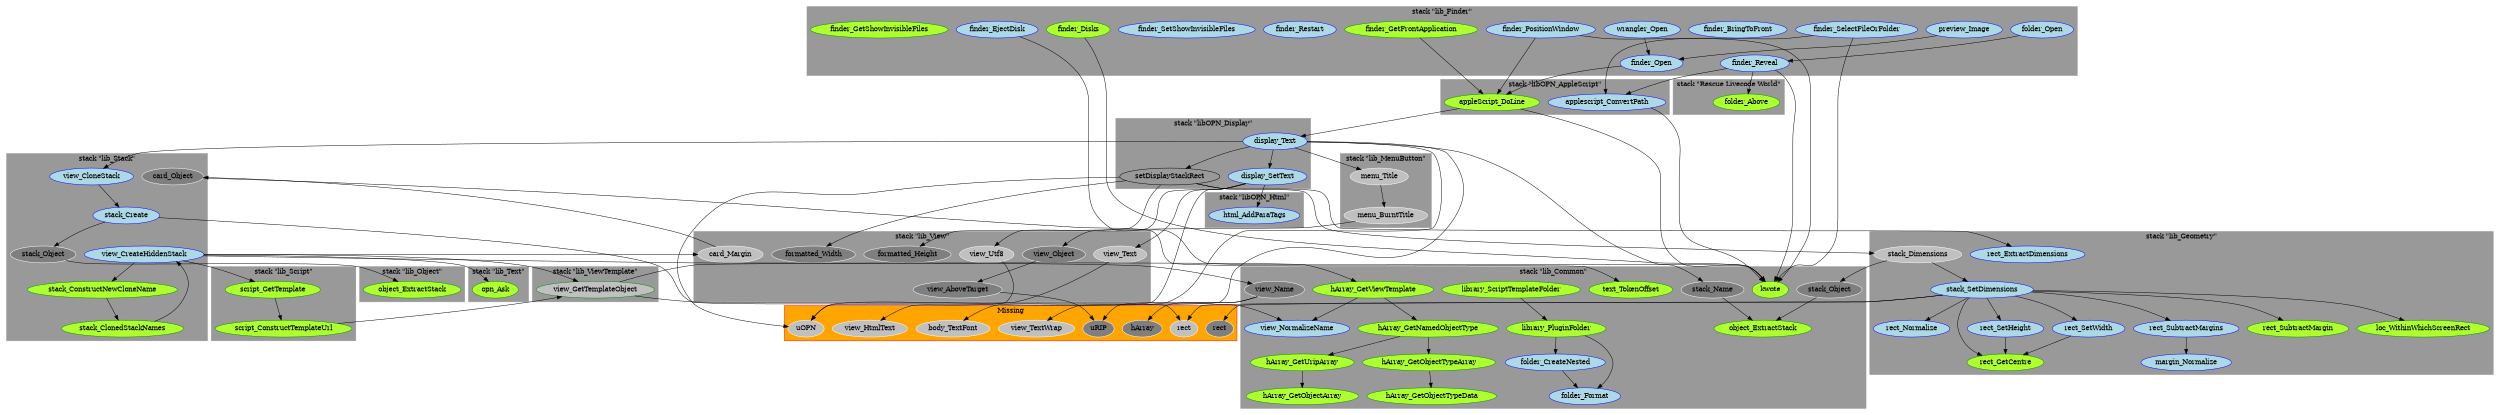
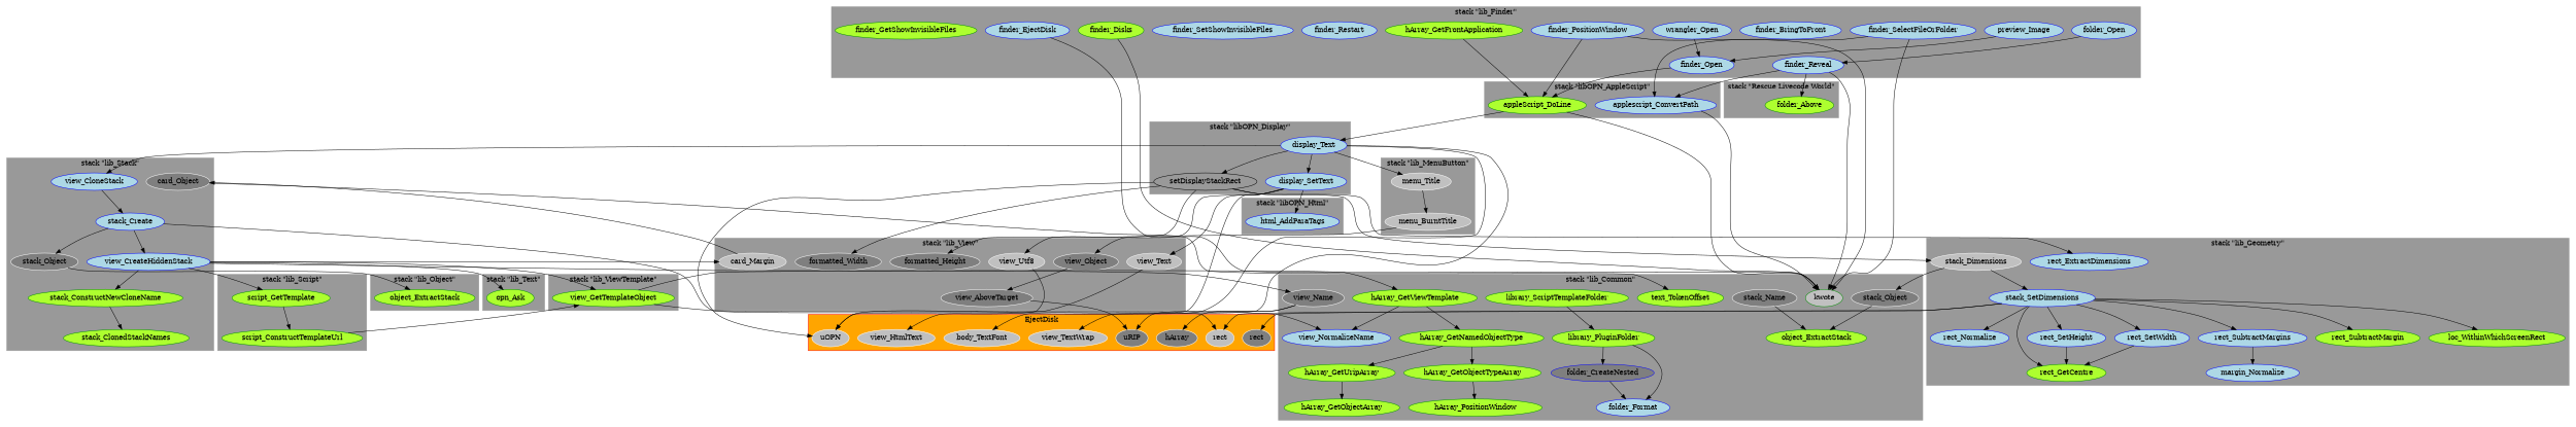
  digraph {
    clusterrank=true
    node [color=Blue fillcolor=LightBlue style=filled]
    n1 [color=white fillcolor=grey label=view_Utf8]
    n2 [color=white fillcolor=grey label=stack_Dimensions]
    n3 [color=white fillcolor=grey label=body_TextFont]
    n4 [color=white fillcolor=grey label=menu_BurntTitle]
    n5 [color=white fillcolor=grey label=rect]
    n6 [color=white fillcolor=grey label=view_Text]
    n7 [color=white fillcolor=grey label=uOPN]
    n8 [color=white fillcolor=grey label=view_TextWrap]
    n9 [color=white fillcolor=grey label=card_Margin]
    n10 [color=white fillcolor=grey label=menu_Title]
    n11 [color=white fillcolor=grey label=view_HtmlText]
    n12 [label=setDisplayStackRect color="" fillcolor="" style=""]
    n13 [color=white fillcolor=grey50 label=formatted_Height]
    n14 [color=white fillcolor=grey50 label=stack_Object]
    n15 [color=white fillcolor=grey50 label=hArray]
    n16 [color=white fillcolor=grey50 label=stack_Name]
    n17 [color=white fillcolor=grey50 label=formatted_Width]
    n18 [color=white fillcolor=grey50 label=view_Object]
    n19 [color=white fillcolor=grey50 label=stack_Object]
    n20 [color=white fillcolor=grey50 label=view_Name]
    n21 [color=white fillcolor=grey50 label=view_AboveTarget]
    n22 [color=white fillcolor=grey50 label=rect]
    n23 [color=white fillcolor=grey50 label=uRIP]
    n24 [color=white fillcolor=grey50 label=card_Object]
    n25 [label=wrangler_Open]
    n26 [label=finder_PositionWindow]
    n27 [label=stack_Create]
    n28 [label=rect_Normalize]
    n29 [label=display_Text]
    n30 [label=html_AddParaTags]
    n31 [label=finder_Open]
    n32 [label=rect_SetHeight]
    n33 [label=finder_SelectFileOrFolder]
    n34 [label=rect_SetWidth]
    n35 [label=view_NormalizeName]
    n36 [label=stack_SetDimensions]
    n37 [label=finder_BringToFront]
-   n38 [label=folder_CreateNested]
+   n38 [fillcolor=grey50 label=folder_CreateNested]
    n39 [label=rect_ExtractDimensions]
    n40 [label=folder_Open]
    n41 [label=view_CloneStack]
    n42 [label=margin_Normalize]
    n43 [label=finder_EjectDisk]
    n44 [label=view_CreateHiddenStack]
    n45 [label=applescript_ConvertPath]
    n46 [label=folder_Format]
    n47 [label=preview_Image]
    n48 [label=finder_Restart]
    n49 [label=rect_SubtractMargins]
    n50 [label=finder_SetShowInvisibleFiles]
    n51 [label=display_SetText]
    n52 [label=finder_Reveal]
    n53 [color=Green4 fillcolor=GreenYellow label=script_ConstructTemplateUrl]
    n54 [color=Green4 fillcolor=GreenYellow label=stack_ConstructNewCloneName]
    n55 [color=Green4 fillcolor=GreenYellow label=object_ExtractStack]
    n56 [color=Green4 fillcolor=GreenYellow label=hArray_GetUripArray]
    n57 [color=Green4 fillcolor=GreenYellow label=rect_GetCentre]
    n58 [color=Green4 fillcolor=GreenYellow label=hArray_GetObjectArray]
    n59 [color=Green4 fillcolor=GreenYellow label=folder_Above]
    n60 [color=Green4 fillcolor=GreenYellow label=library_PluginFolder]
-   n61 [color=Green4 fillcolor=GreenYellow label=finder_GetFrontApplication]
-   n62 [color=Green4 fillcolor=GreenYellow label=kwote]
+   n61 [color=Green4 fillcolor=GreenYellow label=hArray_GetFrontApplication]
+   n62 [color=Green4 fillcolor=grey label=kwote]
    n63 [color=Green4 fillcolor=GreenYellow label=script_GetTemplate]
    n64 [color=Green4 fillcolor=GreenYellow label=hArray_GetObjectTypeArray]
    n65 [color=Green4 fillcolor=GreenYellow label=object_ExtractStack]
    n66 [color=Green4 fillcolor=GreenYellow label=opn_Ask]
    n67 [color=Green4 fillcolor=GreenYellow label=hArray_GetNamedObjectType]
    n68 [color=Green4 fillcolor=GreenYellow label=library_ScriptTemplateFolder]
    n69 [color=Green4 fillcolor=GreenYellow label=text_TokenOffset]
    n70 [color=Green4 fillcolor=GreenYellow label=appleScript_DoLine]
    n71 [color=Green4 fillcolor=GreenYellow label=rect_SubtractMargin]
-   n72 [color=Green4 fillcolor=GreenYellow label=hArray_GetObjectTypeData]
+   n72 [color=Green4 fillcolor=GreenYellow label=hArray_PositionWindow]
    n73 [color=Green4 fillcolor=GreenYellow label=stack_ClonedStackNames]
    n74 [color=Green4 fillcolor=GreenYellow label=loc_WithinWhichScreenRect]
-   n75 [color=Green4 fillcolor=grey label=view_GetTemplateObject]
+   n75 [color=Green4 fillcolor=GreenYellow label=view_GetTemplateObject]
    n76 [color=Green4 fillcolor=GreenYellow label=hArray_GetViewTemplate]
    n77 [color=Green4 fillcolor=GreenYellow label=finder_Disks]
    n78 [color=Green4 fillcolor=GreenYellow label=finder_GetShowInvisibleFiles]
    subgraph sub_1 {
      n1
      n2
      n3
      n4
      n5
      n6
      n7
      n8
      n9
      n10
      n11
    }
    subgraph sub_2 {
      n12
    }
    subgraph sub_3 {
      n13
      n14
      n15
      n16
      n17
      n18
      n19
      n20
      n21
      n22
      n23
      n24
    }
    subgraph sub_4 {
      n25
      n26
      n27
      n28
      n29
      n30
      n31
      n32
      n33
      n34
      n35
      n36
      n37
      n38
      n39
      n40
      n41
      n42
      n43
      n44
      n45
      n46
      n47
      n48
      n49
      n50
      n51
      n52
    }
    subgraph sub_5 {
      n53
      n54
      n55
      n56
      n57
      n58
      n59
      n60
      n61
      n62
      n63
      n64
      n65
      n66
      n67
      n68
      n69
      n70
      n71
      n72
      n73
      n74
      n75
      n76
      n77
      n78
    }
    subgraph cluster_6 {
      color=red
      fillcolor=orange
-     label=Missing
+     label=EjectDisk
      style=filled
      n3
      n5
      n7
      n8
      n11
      n15
      n22
      n23
    }
    subgraph cluster_7 {
      color=grey60
      fillcolor=grey60
      label="stack \"lib_Common\""
      style=filled
      n14
      n16
      n20
      n35
      n38
      n46
      n56
      n58
      n60
      n62
      n64
      n65
      n67
      n68
      n69
      n72
      n76
    }
    subgraph cluster_8 {
      color=grey60
      fillcolor=grey60
      label="stack \"lib_Finder\""
      style=filled
      n25
      n26
      n31
      n33
      n37
      n40
      n43
      n47
      n48
      n50
      n52
      n61
      n77
      n78
    }
    subgraph cluster_9 {
      color=grey60
      fillcolor=grey60
      label="stack \"lib_Geometry\""
      style=filled
      n2
      n28
      n32
      n34
      n36
      n39
      n42
      n49
      n57
      n71
      n74
    }
    subgraph cluster_10 {
      color=grey60
      fillcolor=grey60
      label="stack \"lib_MenuButton\""
      style=filled
      n4
      n10
    }
    subgraph cluster_11 {
      color=grey60
      fillcolor=grey60
      label="stack \"lib_Object\""
      style=filled
      n55
    }
    subgraph cluster_12 {
      color=grey60
      fillcolor=grey60
      label="stack \"lib_Script\""
      style=filled
      n53
      n63
    }
    subgraph cluster_13 {
      color=grey60
      fillcolor=grey60
      label="stack \"lib_Stack\""
      style=filled
      n19
      n24
      n27
      n41
      n44
      n54
      n73
    }
    subgraph cluster_14 {
      color=grey60
      fillcolor=grey60
      label="stack \"lib_Text\""
      style=filled
      n66
    }
    subgraph cluster_15 {
      color=grey60
      fillcolor=grey60
      label="stack \"lib_View\""
      style=filled
      n1
      n6
      n9
      n13
      n17
      n18
      n21
    }
    subgraph cluster_16 {
      color=grey60
      fillcolor=grey60
      label="stack \"lib_ViewTemplate\""
      style=filled
      n75
    }
    subgraph cluster_17 {
      color=grey60
      fillcolor=grey60
      label="stack \"libOPN_AppleScript\""
      style=filled
      n45
      n70
    }
    subgraph cluster_18 {
      color=grey60
      fillcolor=grey60
      label="stack \"libOPN_Display\""
      style=filled
      n12
      n29
      n51
    }
    subgraph cluster_19 {
      color=grey60
      fillcolor=grey60
      label="stack \"libOPN_Html\""
      style=filled
      n30
    }
    subgraph cluster_20 {
      color=grey60
      fillcolor=grey60
      label="stack \"Rescue Livecode World\""
      style=filled
      n59
    }
    n1 -> n7
    n2 -> n14
    n2 -> n36
    n4 -> n18
    n6 -> n7
    n9 -> n24
    n10 -> n4
    n12 -> n2
    n12 -> n7
    n12 -> n13
    n12 -> n17
    n12 -> n39
    n14 -> n65
    n16 -> n65
    n18 -> n21
    n19 -> n55
    n20 -> n15
    n20 -> n23
    n21 -> n23
    n24 -> n69
    n25 -> n31
    n26 -> n62
    n26 -> n70
    n27 -> n5
    n27 -> n19
-   n73 -> n44
+   n27 -> n44
    n29 -> n3
    n29 -> n8
    n29 -> n10
    n29 -> n12
-   n29 -> n16
    n29 -> n41
    n29 -> n51
    n31 -> n70
    n32 -> n57
    n33 -> n45
    n33 -> n62
    n34 -> n57
    n36 -> n5
    n36 -> n22
    n36 -> n28
    n36 -> n32
    n36 -> n34
    n36 -> n49
    n36 -> n57
    n36 -> n71
    n36 -> n74
    n38 -> n46
    n40 -> n52
    n41 -> n27
    n43 -> n62
    n44 -> n9
    n44 -> n20
    n44 -> n54
    n44 -> n63
    n44 -> n66
    n44 -> n75
    n45 -> n62
    n47 -> n31
    n49 -> n42
    n51 -> n1
    n51 -> n6
    n51 -> n11
    n51 -> n30
    n52 -> n45
    n52 -> n59
    n52 -> n62
    n53 -> n75
    n54 -> n73
    n56 -> n58
    n60 -> n38
    n60 -> n46
    n61 -> n70
    n63 -> n53
    n64 -> n72
    n67 -> n56
    n67 -> n64
    n68 -> n60
    n70 -> n29
    n70 -> n62
    n75 -> n35
    n75 -> n76
    n76 -> n35
    n76 -> n67
    n77 -> n62
  }
